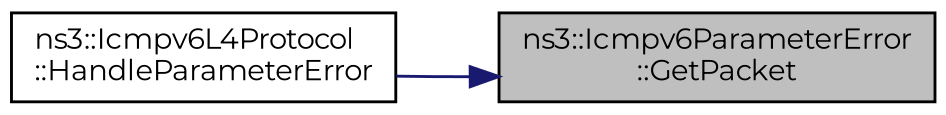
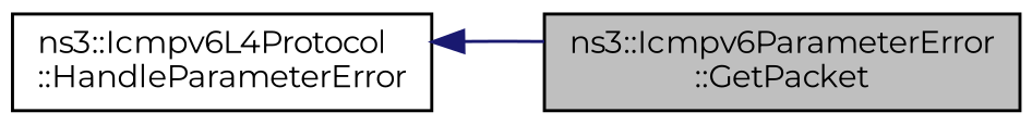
  digraph {
    rankdir=RL
    fontname=Montserrat
    node [color=black fontname=Montserrat fontsize=10 shape=record style=filled]
    n1 [fillcolor=grey75 fontcolor=black height=0.2 label="ns3::Icmpv6ParameterError\l::GetPacket" width=0.4]
    n2 [fillcolor=white height=0.2 label="ns3::Icmpv6L4Protocol\l::HandleParameterError" width=0.4]
-   n1 -> n2 [color=midnightblue dir=back fontname=Montserrat fontsize=10 labelfontname=Helvetica labelfontsize=10 style=solid]
+   n2 -> n1 [color=midnightblue dir=back fontname=Montserrat fontsize=10 labelfontname=Helvetica labelfontsize=10 style=solid]
  }
